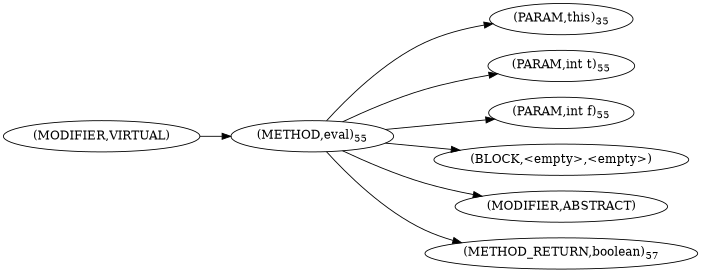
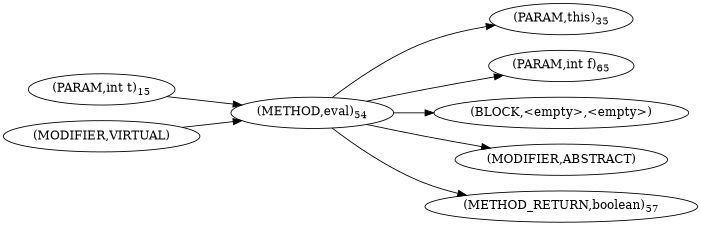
  digraph {
    rankdir=LR
-   n1 [label=<(METHOD,eval)<SUB>55</SUB>>]
+   n1 [label=<(METHOD,eval)<SUB>54</SUB>>]
    n2 [label=<(PARAM,this)<SUB>35</SUB>>]
-   n3 [label=<(PARAM,int t)<SUB>55</SUB>>]
-   n4 [label=<(PARAM,int f)<SUB>55</SUB>>]
+   n3 [label=<(PARAM,int t)<SUB>15</SUB>>]
+   n4 [label=<(PARAM,int f)<SUB>65</SUB>>]
    n5 [label=<(BLOCK,&lt;empty&gt;,&lt;empty&gt;)>]
    n6 [label=<(MODIFIER,ABSTRACT)>]
    n7 [label=<(METHOD_RETURN,boolean)<SUB>57</SUB>>]
    n8 [label=<(MODIFIER,VIRTUAL)>]
    n1 -> n2
-   n1 -> n3
+   n3 -> n1
    n1 -> n4
    n1 -> n5
    n1 -> n6
    n1 -> n7
    n8 -> n1
  }
